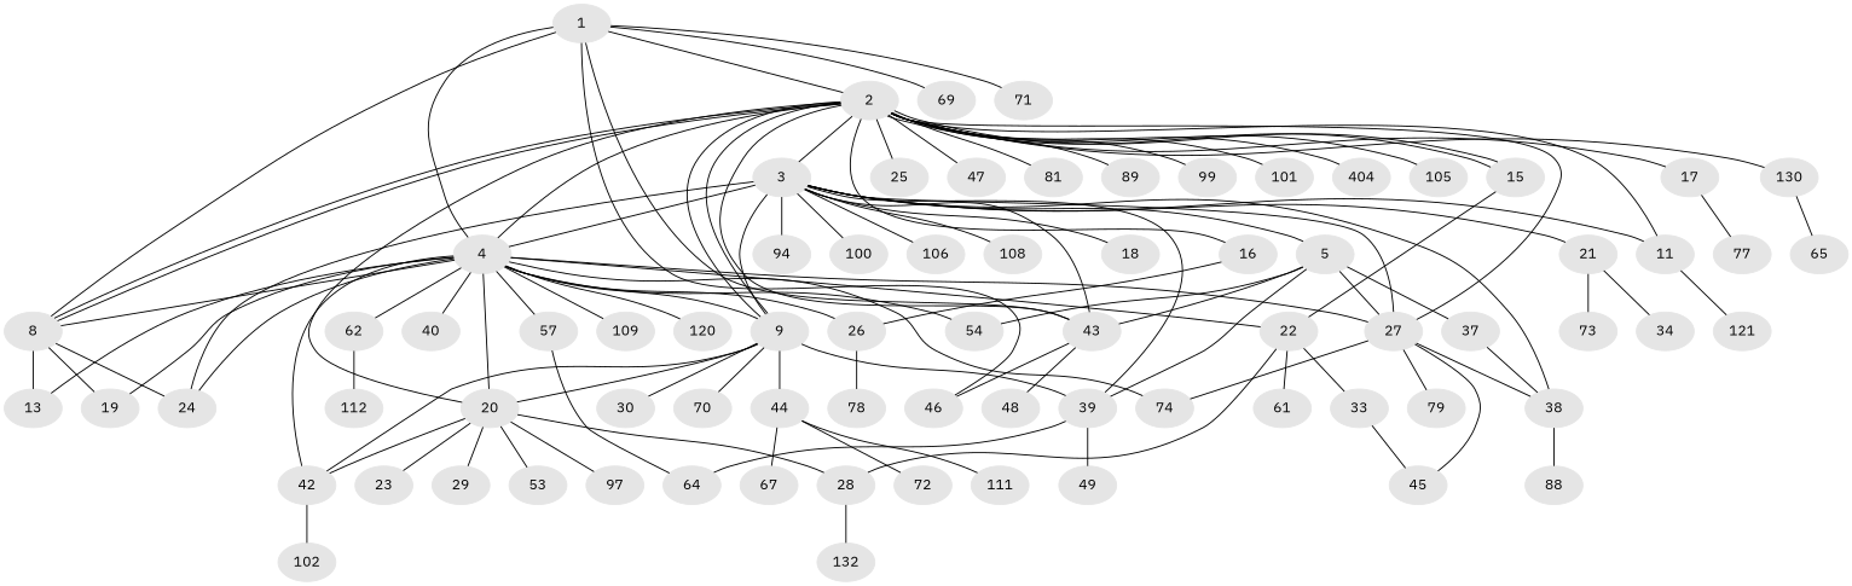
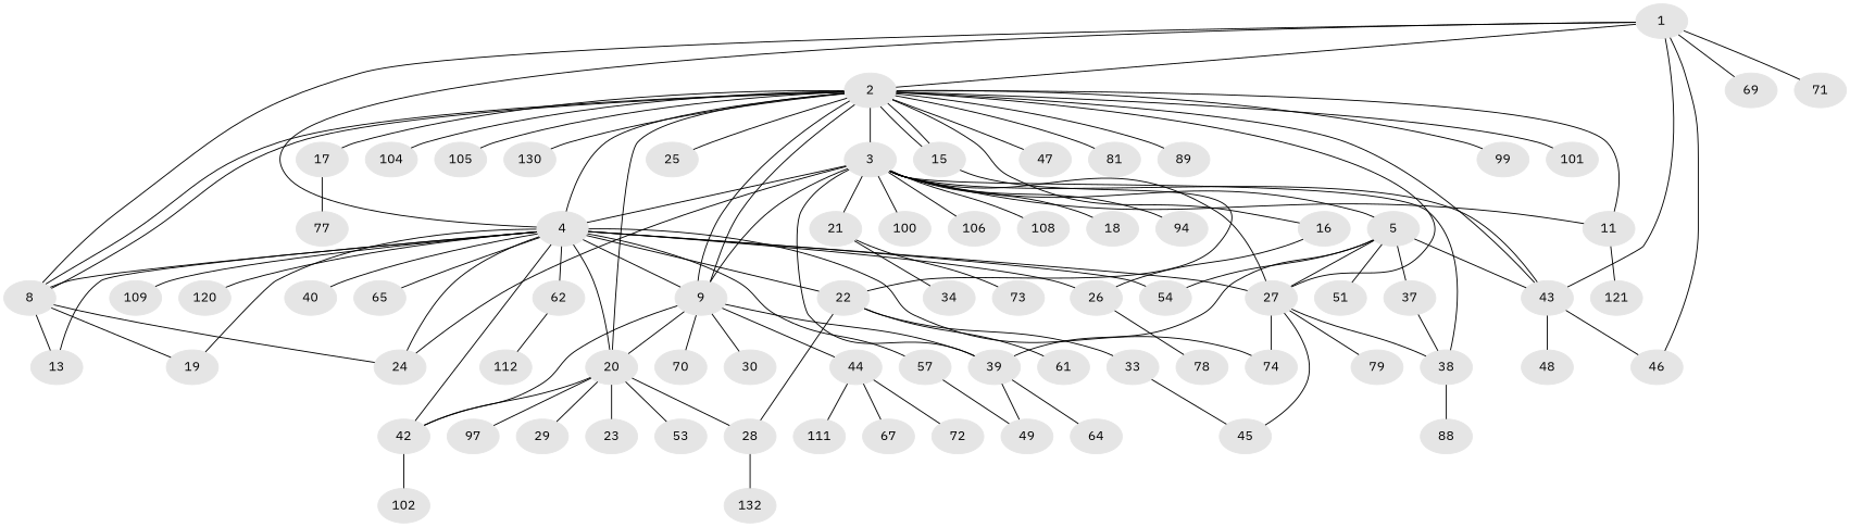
  graph {
    fontname="IBM Plex Sans"
    node [color=gray90 fontname="IBM Plex Sans" style=filled]
    edge [fontname="IBM Plex Sans"]
    2 [super="+127+83"]
    4 [super="+6+10+63+93+113+107+31+41"]
    8 [super="+36"]
    43 [super="+90+128+95"]
    3 [super="+12+14+32+7+76"]
    9 [super="+125+131"]
    11
    15 [super="+91"]
    16
    17
    20 [super="+66"]
    25
    27 [super="+55"]
    47
    81
    89
    99
    101
-   104 [label=404]
+   104
    105
    130
    1
    46
    69
    71
    24 [super="+92+75"]
    13
    19
    22 [super="+124"]
    26
    40
    42 [super="+50"]
    54
    57
    62
    65
    74
    109
    120
    48
    5
    18
    21
    38 [super="+56+123+129+133"]
    39
    94
    100
    106
    108 [super="+116"]
    30
    44
    70
    121
    77
    23
    28 [super="+60+52"]
    29
    53
    97
    45
    79
    37
+   51
    34
    73
    88
    49
    64 [super="+103"]
    33
    61
    78
    102
    112
    67
    72
    111
    132
    2 -- 4
    2 -- 8
    2 -- 8
    2 -- 43
    2 -- 3 [weight=2]
    2 -- 9 [weight=2]
    2 -- 9
    2 -- 11
    2 -- 15
    2 -- 15
    2 -- 16
    2 -- 17
    2 -- 20
    2 -- 25
    2 -- 27
    2 -- 47
    2 -- 81
    2 -- 89
    2 -- 99
    2 -- 101
    2 -- 104
    2 -- 105
    2 -- 130
    4 -- 8
    4 -- 9
    4 -- 20
    4 -- 27
    4 -- 24
    4 -- 13
    4 -- 19
    4 -- 22
    4 -- 26
    4 -- 40
    4 -- 42
    4 -- 54
    4 -- 57
    4 -- 62
-   130 -- 65
+   4 -- 65
    4 -- 74
    4 -- 109
    4 -- 120
    8 -- 24
    8 -- 13
    8 -- 19
    43 -- 46
    43 -- 48
    3 -- 4 [weight=2]
    3 -- 43
    3 -- 9
    3 -- 11
    3 -- 27
    3 -- 24
    3 -- 5
    3 -- 18
    3 -- 21
    3 -- 38
    3 -- 39
    3 -- 94
    3 -- 100
    3 -- 106
    3 -- 108
    9 -- 20
    9 -- 42
    9 -- 39
    9 -- 30
    9 -- 44
    9 -- 70
    11 -- 121
    15 -- 22
    16 -- 26
    17 -- 77
    20 -- 42
    20 -- 23
    20 -- 28
    20 -- 29
    20 -- 53
    20 -- 97
    27 -- 74
    27 -- 38
    27 -- 45
    27 -- 79
    1 -- 2
    1 -- 4
    1 -- 8
    1 -- 43
    1 -- 46
    1 -- 69
    1 -- 71
    22 -- 28
    22 -- 33
    22 -- 61
    26 -- 78
    42 -- 102
-   57 -- 64
+   57 -- 49
    62 -- 112
    5 -- 43
    5 -- 27
    5 -- 54
    5 -- 39
    5 -- 37
+   5 -- 51
    21 -- 34
    21 -- 73
    38 -- 88
    39 -- 49
    39 -- 64
    44 -- 67
    44 -- 72
    44 -- 111
    28 -- 132
    37 -- 38
    33 -- 45
  }
